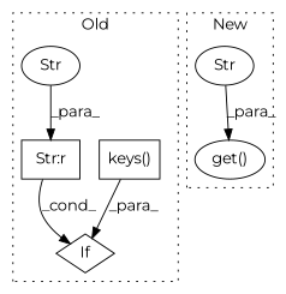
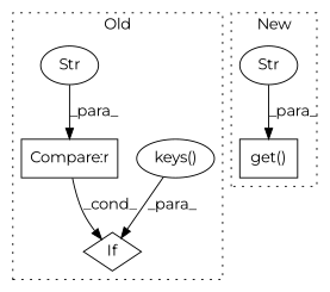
  digraph {
    fontname=Montserrat
    node [a=75 fontname=Montserrat l=16 s=769 shape=box]
    edge [fontname=Montserrat]
-   n1 [l=13 label="keys()" s=789]
-   n2 [a=40 l=33 label="Str:r"]
+   n1 [l=13 label="keys()" s=789 shape=ellipse]
+   n2 [a=40 l=33 label="Compare:r"]
    n3 [a=96 l=3 label=If s=766 shape=diamond]
    n4 [a=66 label=Str shape=ellipse]
-   n5 [l="11,1" label="get()" s="799,826" shape=ellipse]
+   n5 [l="11,1" label="get()" s="799,826"]
    n6 [a=66 label=Str s=810 shape=ellipse]
    subgraph cluster_1 {
      label=Old
      style=dotted
      n1
      n2
      n3
      n4
    }
    subgraph cluster_2 {
      label=New
      style=dotted
      n5
      n6
    }
    n1 -> n3 [label=_para_]
    n2 -> n3 [label=_cond_]
    n4 -> n2 [label=_para_]
    n6 -> n5 [label=_para_]
  }
